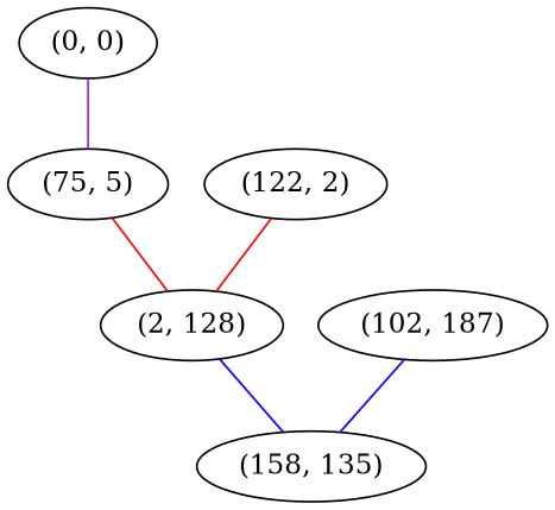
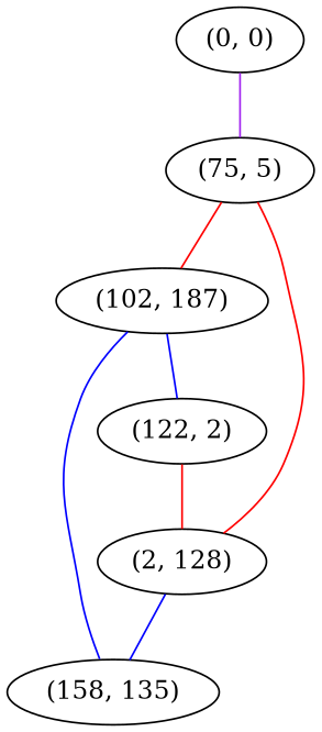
  graph {
    edge [color=red weight=1]
    "(0, 0)"
    "(75, 5)"
    n3 [label="(102, 187)"]
    "(2, 128)"
    "(122, 2)"
    "(158, 135)"
    "(0, 0)" -- "(75, 5)" [color=purple weight=4]
+   "(75, 5)" -- n3
    "(75, 5)" -- "(2, 128)"
+   n3 -- "(122, 2)" [color=blue weight=3]
    n3 -- "(158, 135)" [color=blue weight=3]
    "(2, 128)" -- "(158, 135)" [color=blue weight=3]
    "(122, 2)" -- "(2, 128)"
  }
